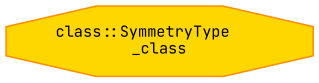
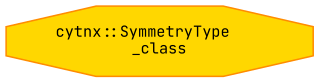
  digraph {
    rankdir=LR
    fontname="JetBrains Mono"
-   n1 [color=darkorange fillcolor=gold fontname="JetBrains Mono" fontsize=10 height=0.2 label="class::SymmetryType\l_class" shape=octagon style=filled width=0.4]
+   n1 [color=darkorange fillcolor=gold fontname="JetBrains Mono" fontsize=10 height=0.2 label="cytnx::SymmetryType\l_class" shape=octagon style=filled width=0.4]
  }
